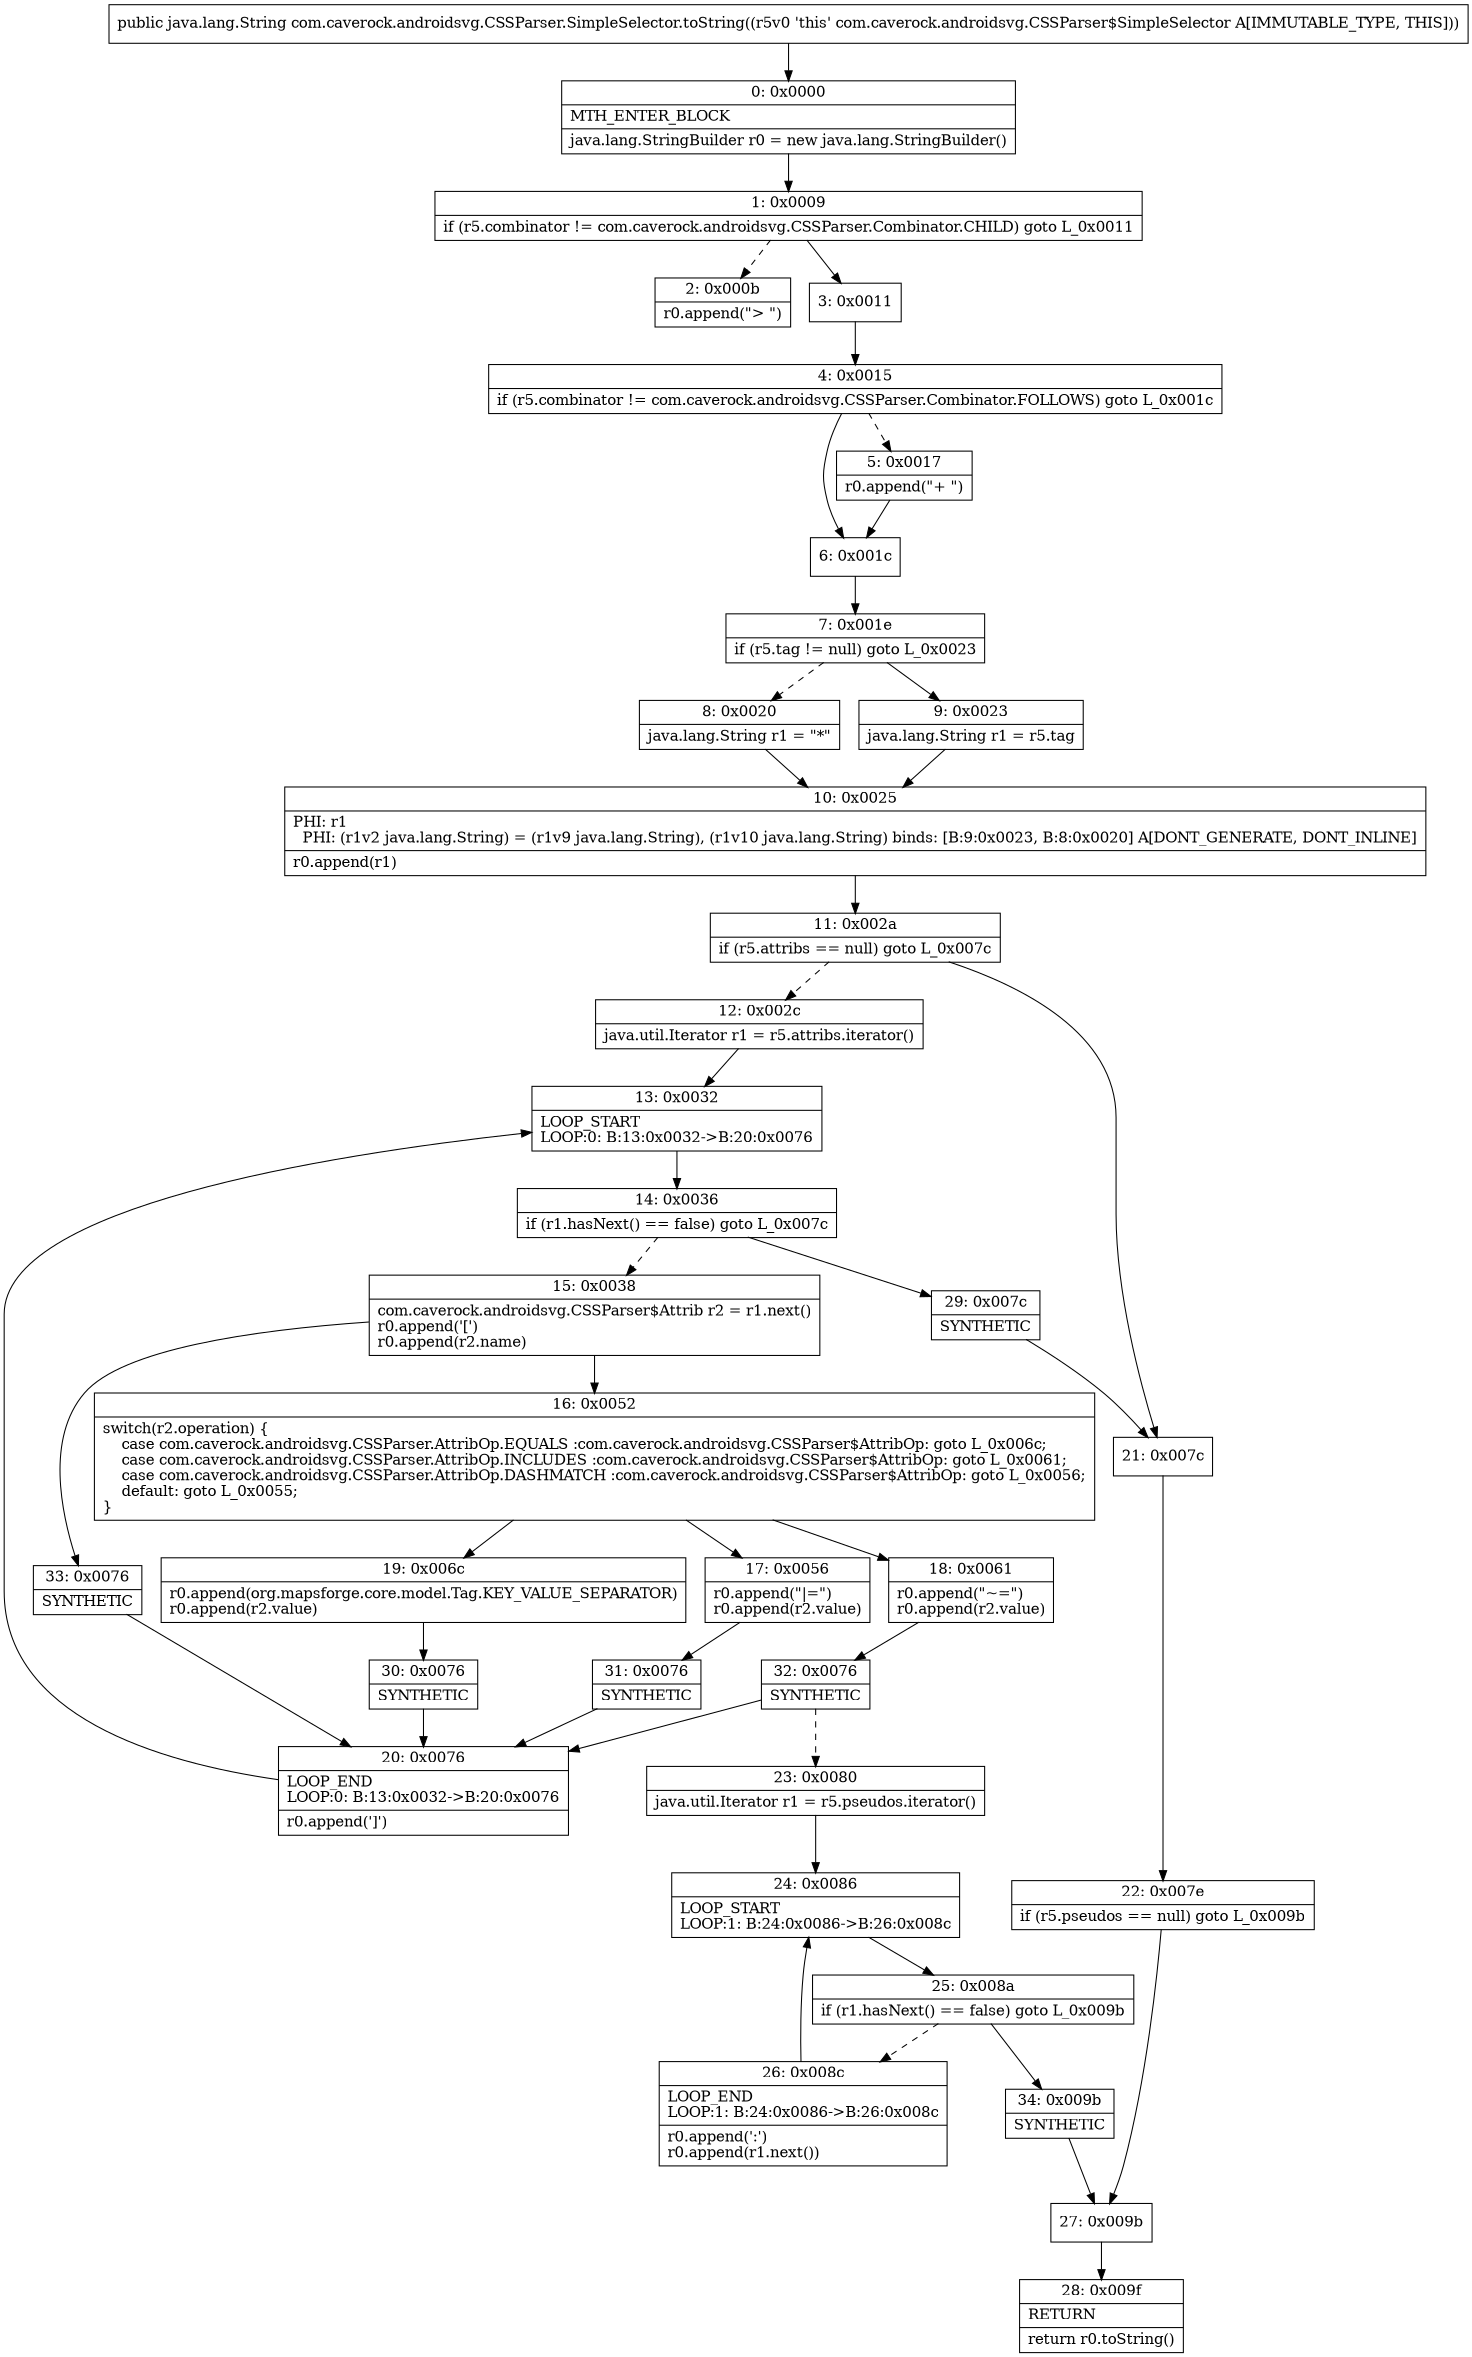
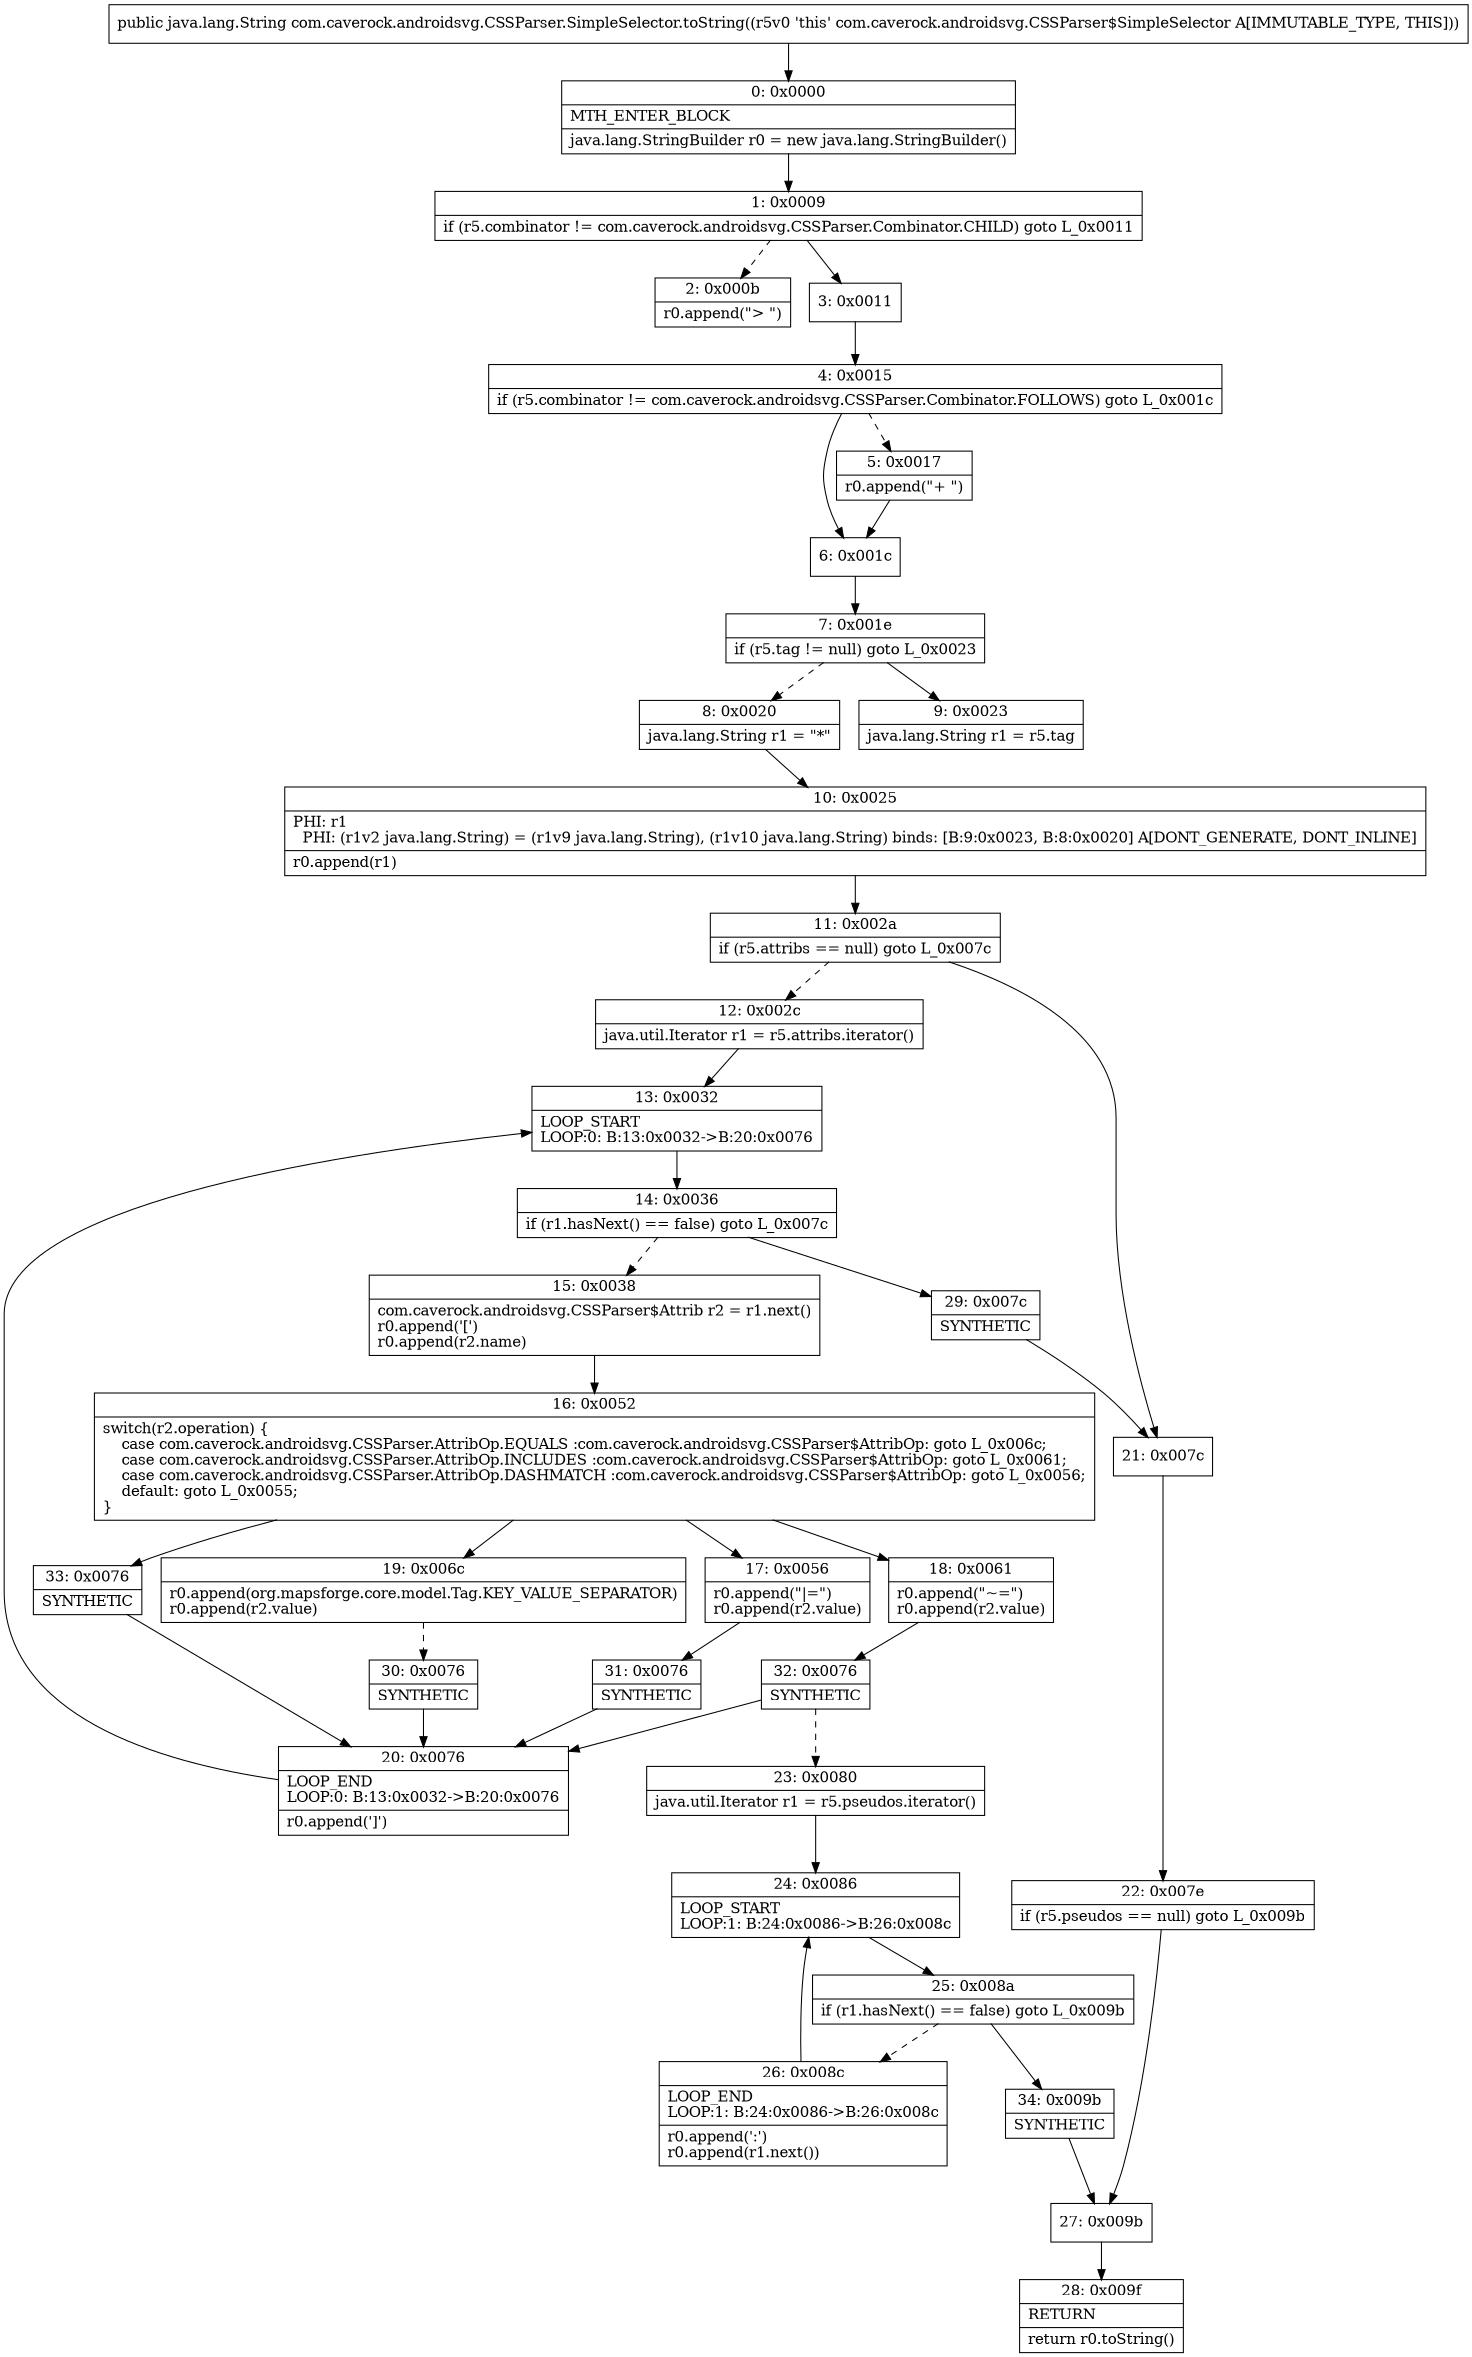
  digraph {
    node [shape=record]
    n1 [label="{0\:\ 0x0000|MTH_ENTER_BLOCK\l|java.lang.StringBuilder r0 = new java.lang.StringBuilder()\l}"]
    n2 [label="{1\:\ 0x0009|if (r5.combinator != com.caverock.androidsvg.CSSParser.Combinator.CHILD) goto L_0x0011\l}"]
    n3 [label="{2\:\ 0x000b|r0.append(\"\> \")\l}"]
    n4 [label="{3\:\ 0x0011}"]
    n5 [label="{4\:\ 0x0015|if (r5.combinator != com.caverock.androidsvg.CSSParser.Combinator.FOLLOWS) goto L_0x001c\l}"]
    n6 [label="{6\:\ 0x001c}"]
    n7 [label="{7\:\ 0x001e|if (r5.tag != null) goto L_0x0023\l}"]
    n8 [label="{5\:\ 0x0017|r0.append(\"+ \")\l}"]
    n9 [label="{8\:\ 0x0020|java.lang.String r1 = \"*\"\l}"]
    n10 [label="{9\:\ 0x0023|java.lang.String r1 = r5.tag\l}"]
    n11 [label="{10\:\ 0x0025|PHI: r1 \l  PHI: (r1v2 java.lang.String) = (r1v9 java.lang.String), (r1v10 java.lang.String) binds: [B:9:0x0023, B:8:0x0020] A[DONT_GENERATE, DONT_INLINE]\l|r0.append(r1)\l}"]
    n12 [label="{11\:\ 0x002a|if (r5.attribs == null) goto L_0x007c\l}"]
    n13 [label="{12\:\ 0x002c|java.util.Iterator r1 = r5.attribs.iterator()\l}"]
    n14 [label="{21\:\ 0x007c}"]
    n15 [label="{13\:\ 0x0032|LOOP_START\lLOOP:0: B:13:0x0032\-\>B:20:0x0076\l}"]
    n16 [label="{22\:\ 0x007e|if (r5.pseudos == null) goto L_0x009b\l}"]
    n17 [label="{14\:\ 0x0036|if (r1.hasNext() == false) goto L_0x007c\l}"]
    n18 [label="{15\:\ 0x0038|com.caverock.androidsvg.CSSParser$Attrib r2 = r1.next()\lr0.append('[')\lr0.append(r2.name)\l}"]
    n19 [label="{29\:\ 0x007c|SYNTHETIC\l}"]
    n20 [label="{16\:\ 0x0052|switch(r2.operation) \{\l    case com.caverock.androidsvg.CSSParser.AttribOp.EQUALS :com.caverock.androidsvg.CSSParser$AttribOp: goto L_0x006c;\l    case com.caverock.androidsvg.CSSParser.AttribOp.INCLUDES :com.caverock.androidsvg.CSSParser$AttribOp: goto L_0x0061;\l    case com.caverock.androidsvg.CSSParser.AttribOp.DASHMATCH :com.caverock.androidsvg.CSSParser$AttribOp: goto L_0x0056;\l    default: goto L_0x0055;\l\}\l}"]
    n21 [label="{17\:\ 0x0056|r0.append(\"\|=\")\lr0.append(r2.value)\l}"]
    n22 [label="{18\:\ 0x0061|r0.append(\"~=\")\lr0.append(r2.value)\l}"]
    n23 [label="{19\:\ 0x006c|r0.append(org.mapsforge.core.model.Tag.KEY_VALUE_SEPARATOR)\lr0.append(r2.value)\l}"]
    n24 [label="{33\:\ 0x0076|SYNTHETIC\l}"]
    n25 [label="{31\:\ 0x0076|SYNTHETIC\l}"]
    n26 [label="{32\:\ 0x0076|SYNTHETIC\l}"]
    n27 [label="{30\:\ 0x0076|SYNTHETIC\l}"]
    n28 [label="{20\:\ 0x0076|LOOP_END\lLOOP:0: B:13:0x0032\-\>B:20:0x0076\l|r0.append(']')\l}"]
    n29 [label="{23\:\ 0x0080|java.util.Iterator r1 = r5.pseudos.iterator()\l}"]
    n30 [label="{27\:\ 0x009b}"]
    n31 [label="{24\:\ 0x0086|LOOP_START\lLOOP:1: B:24:0x0086\-\>B:26:0x008c\l}"]
    n32 [label="{28\:\ 0x009f|RETURN\l|return r0.toString()\l}"]
    n33 [label="{25\:\ 0x008a|if (r1.hasNext() == false) goto L_0x009b\l}"]
    n34 [label="{26\:\ 0x008c|LOOP_END\lLOOP:1: B:24:0x0086\-\>B:26:0x008c\l|r0.append(':')\lr0.append(r1.next())\l}"]
    n35 [label="{34\:\ 0x009b|SYNTHETIC\l}"]
    n36 [label="{public java.lang.String com.caverock.androidsvg.CSSParser.SimpleSelector.toString((r5v0 'this' com.caverock.androidsvg.CSSParser$SimpleSelector A[IMMUTABLE_TYPE, THIS])) }"]
    n1 -> n2
    n2 -> n3 [style=dashed]
    n2 -> n4
    n4 -> n5
    n5 -> n6
    n5 -> n8 [style=dashed]
    n6 -> n7
    n7 -> n9 [style=dashed]
    n7 -> n10
    n8 -> n6
    n9 -> n11
-   n10 -> n11
    n11 -> n12
    n12 -> n13 [style=dashed]
    n12 -> n14
    n13 -> n15
    n14 -> n16
    n15 -> n17
    n16 -> n30
    n17 -> n18 [style=dashed]
    n17 -> n19
    n18 -> n20
    n19 -> n14
    n20 -> n21
    n20 -> n22
    n20 -> n23
-   n18 -> n24
+   n20 -> n24
    n21 -> n25
    n22 -> n26
-   n23 -> n27
+   n23 -> n27 [style=dashed]
    n24 -> n28
    n25 -> n28
    n26 -> n28
    n26 -> n29 [style=dashed]
    n27 -> n28
    n28 -> n15
    n29 -> n31
    n30 -> n32
    n31 -> n33
    n33 -> n34 [style=dashed]
    n33 -> n35
    n34 -> n31
    n35 -> n30
    n36 -> n1
  }
